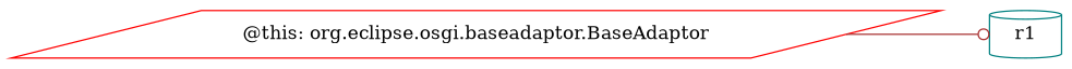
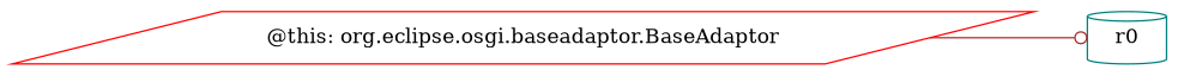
  digraph {
    rankdir=LR
    n1 [label="@this: org.eclipse.osgi.baseadaptor.BaseAdaptor" color=red shape=parallelogram]
-   n2 [label=r1 color=teal shape=cylinder]
+   n2 [label=r0 color=teal shape=cylinder]
    n1 -> n2 [color=brown arrowhead=odot]
  }
